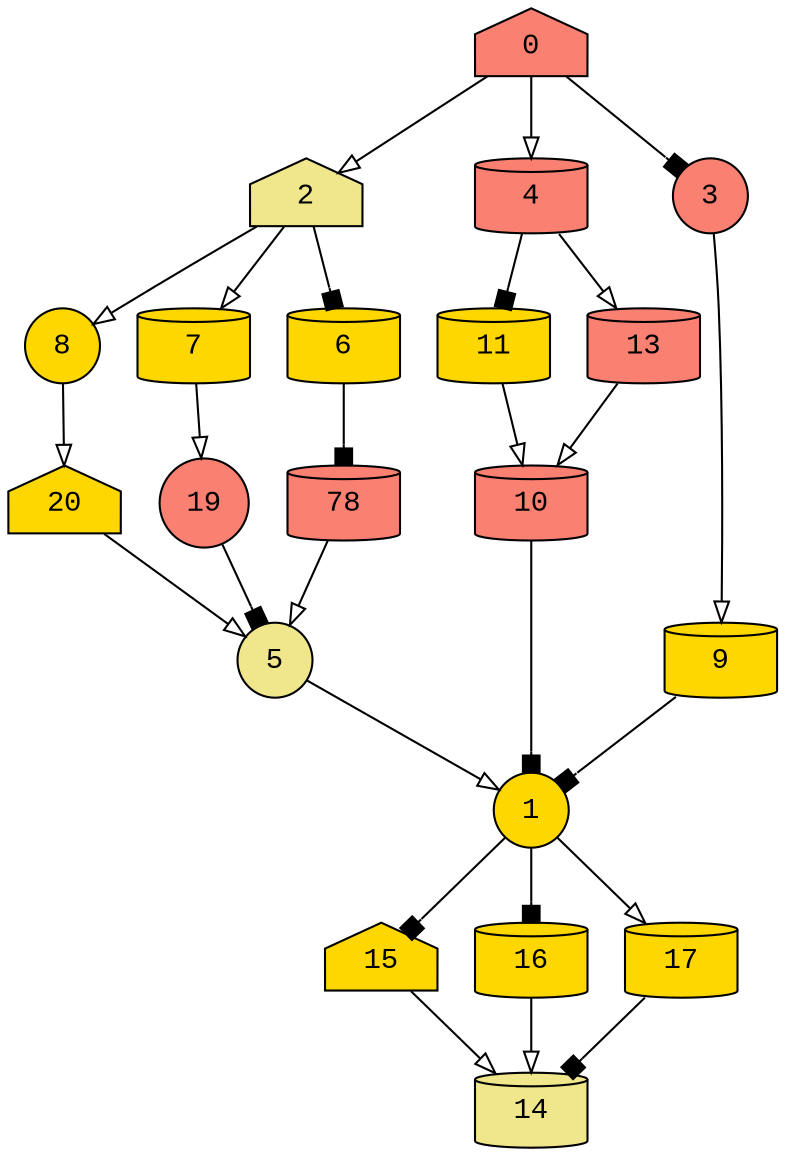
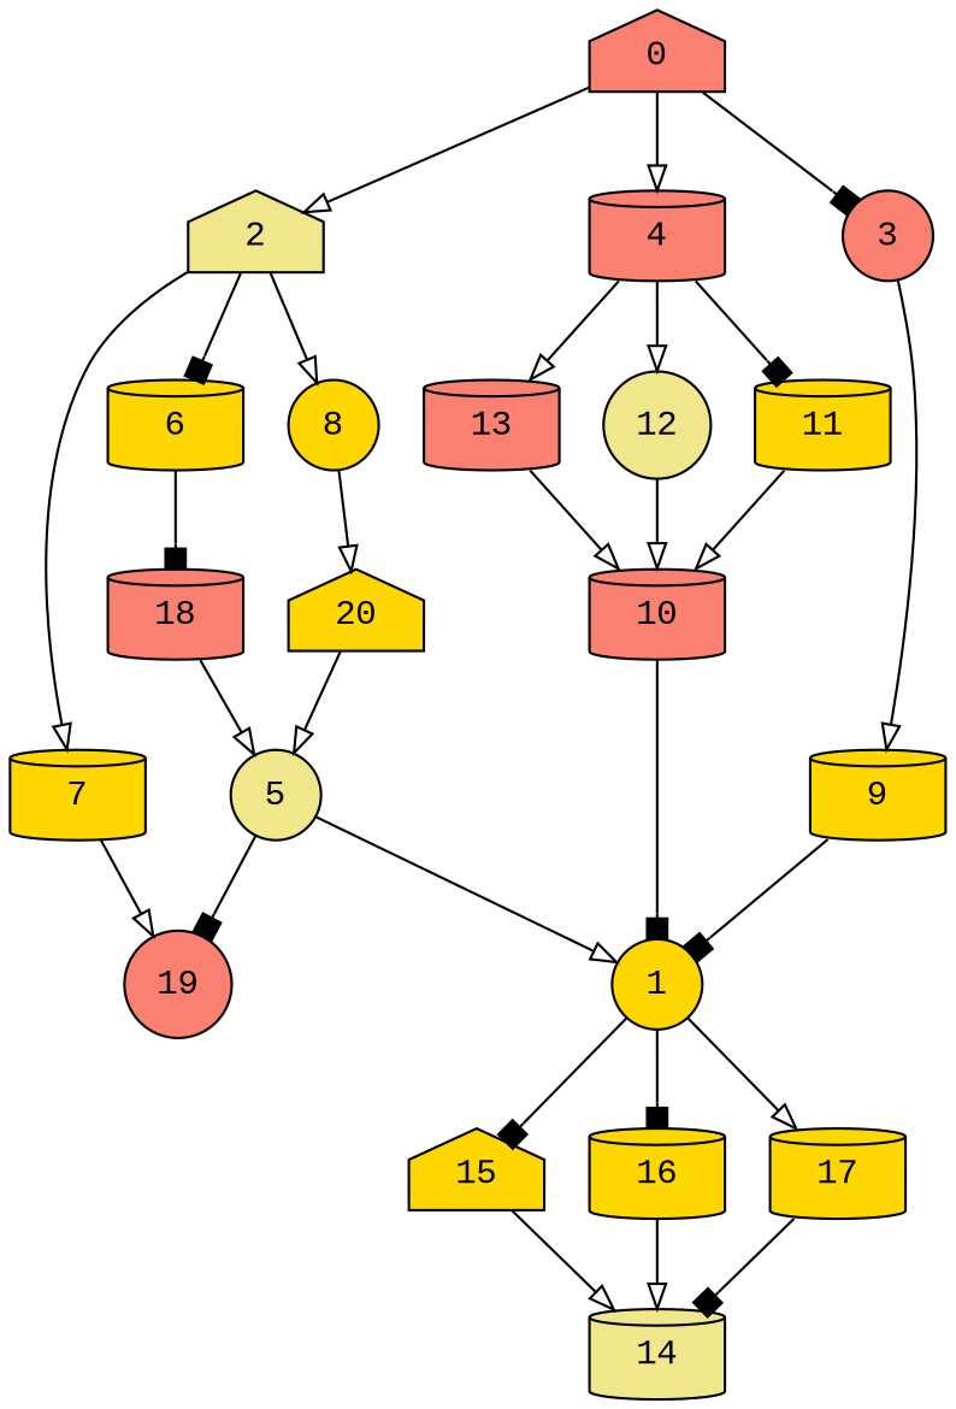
  digraph {
    "Duplicate states"=0
    GraphType=S_P
    "Max states in OPEN"=0
    Modes="120000ms; topo-ordered tasks, ; Pruning: task equivalence, fixed order ready list, ; F-value: ; Optimisation: best schedule length (SL) optimisation on equal, "
    NumberOfTasks=21
    "Pruned using list schedule length"=1
    "States removed from OPEN"=0
    TargetSystem="Homogeneous-6"
    "Time to schedule (ms)"=100
    "Total idle time"=995
    "Total schedule length"=716
    "Total sequential time"=1694
    "Total states created"=2
    fontname="Liberation Mono"
    node [Processor=0 "Start time"=165 Weight=49 fillcolor=gold fontname="Liberation Mono" shape=cylinder style=filled]
    edge [Weight=6 arrowhead=onormal fontname="Liberation Mono"]
    0 ["Finish time"=49 "Start time"=0 fillcolor=salmon shape=house]
    2 ["Finish time"=163 "Start time"=49 Weight=114 fillcolor=khaki shape=house]
    4 ["Finish time"=171 Processor=3 "Start time"=57 Weight=114 fillcolor=salmon]
    3 ["Finish time"=165 Processor=4 "Start time"=51 Weight=114 fillcolor=salmon shape=circle]
    8 ["Finish time"=196 "Start time"=163 Weight=33 shape=circle]
    7 ["Finish time"=253 Processor=1 "Start time"=172 Weight=81]
    6 ["Finish time"=214 Processor=2]
    11 ["Finish time"=269 Processor=3 "Start time"=171 Weight=98]
    13 ["Finish time"=223 Processor=5 "Start time"=174 fillcolor=salmon]
+   12 ["Finish time"=256 Processor=5 "Start time"=223 Weight=33 fillcolor=khaki shape=circle]
    9 ["Finish time"=295 Processor=4 Weight=130]
    20 ["Finish time"=342 "Start time"=196 Weight=146 shape=house]
    19 ["Finish time"=334 Processor=1 "Start time"=253 Weight=81 fillcolor=salmon shape=circle]
-   18 ["Finish time"=312 Processor=2 "Start time"=214 Weight=98 fillcolor=salmon label=78]
+   18 ["Finish time"=312 Processor=2 "Start time"=214 Weight=98 fillcolor=salmon]
    10 ["Finish time"=318 Processor=3 "Start time"=269 fillcolor=salmon]
    1 ["Finish time"=505 "Start time"=456 shape=circle]
    5 ["Finish time"=456 "Start time"=342 Weight=114 fillcolor=khaki shape=circle]
    15 ["Finish time"=570 "Start time"=505 Weight=65 shape=house]
    16 ["Finish time"=561 Processor=1 "Start time"=512]
    17 ["Finish time"=543 Processor=2 "Start time"=510 Weight=33]
    14 ["Finish time"=716 "Start time"=570 Weight=146 fillcolor=khaki]
    0 -> 2
    0 -> 4 [Weight=8]
    0 -> 3 [Weight=2 arrowhead=box]
    2 -> 8 [Weight=7]
    2 -> 7 [Weight=9]
    2 -> 6 [Weight=2 arrowhead=box]
    4 -> 11 [Weight=3 arrowhead=box]
    4 -> 13 [Weight=3]
+   4 -> 12 [Weight=8]
    3 -> 9
    8 -> 20 [Weight=5]
    7 -> 19 [Weight=5]
    6 -> 18 [Weight=7 arrowhead=box]
    11 -> 10
    13 -> 10 [Weight=7]
+   12 -> 10 [Weight=10]
    9 -> 1 [Weight=5 arrowhead=box]
    20 -> 5 [Weight=2]
-   19 -> 5 [arrowhead=box]
+   5 -> 19 [arrowhead=box]
    18 -> 5 [Weight=7]
    10 -> 1 [Weight=9 arrowhead=box]
    1 -> 15 [arrowhead=box]
    1 -> 16 [Weight=7 arrowhead=box]
    1 -> 17 [Weight=5]
    5 -> 1 [Weight=10]
    15 -> 14
    16 -> 14 [Weight=4]
    17 -> 14 [Weight=8 arrowhead=box]
  }
